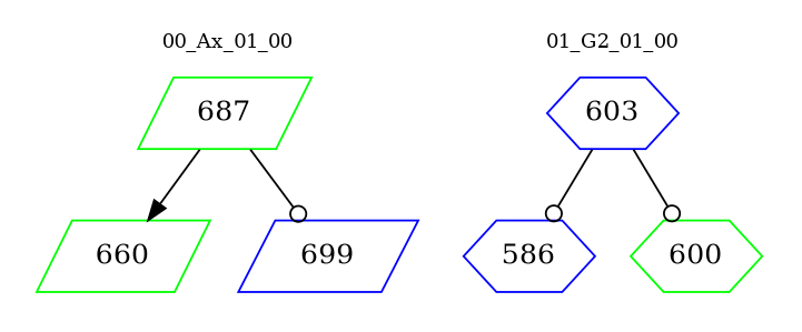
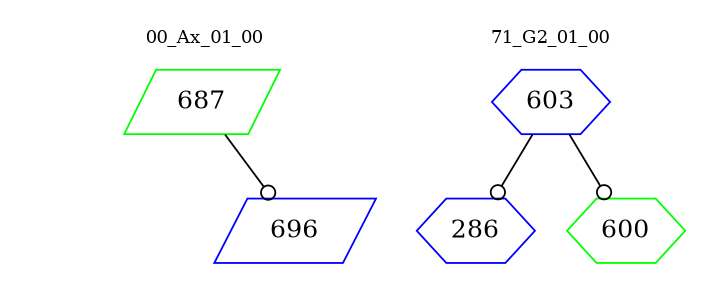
  digraph {
    node [color=green shape=parallelogram]
    edge [arrowhead=odot color=black]
    n1 [label=687]
-   n2 [label=660]
-   n3 [color=blue label=699]
+   n3 [color=blue label=696]
    n4 [color=blue label=603 shape=hexagon]
-   n5 [color=blue label=586 shape=hexagon]
+   n5 [color=blue label=286 shape=hexagon]
    n6 [label=600 shape=hexagon]
    subgraph cluster_1 {
      color=white
      fontsize=10
      label="00_Ax_01_00"
      n1
-     n2
      n3
    }
    subgraph cluster_2 {
      color=white
      fontsize=10
-     label="01_G2_01_00"
+     label="71_G2_01_00"
      n4
      n5
      n6
    }
-   n1 -> n2 [arrowhead=normal]
    n1 -> n3
    n4 -> n5
    n4 -> n6
  }
